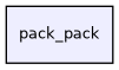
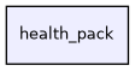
  digraph {
    compound=true
-   n1 [fillcolor="#eeeeff" fontname=Helvetica fontsize=10 label=pack_pack pencolor=black shape=box style=filled]
+   n1 [fillcolor="#eeeeff" fontname=Helvetica fontsize=10 label=health_pack pencolor=black shape=box style=filled]
  }
